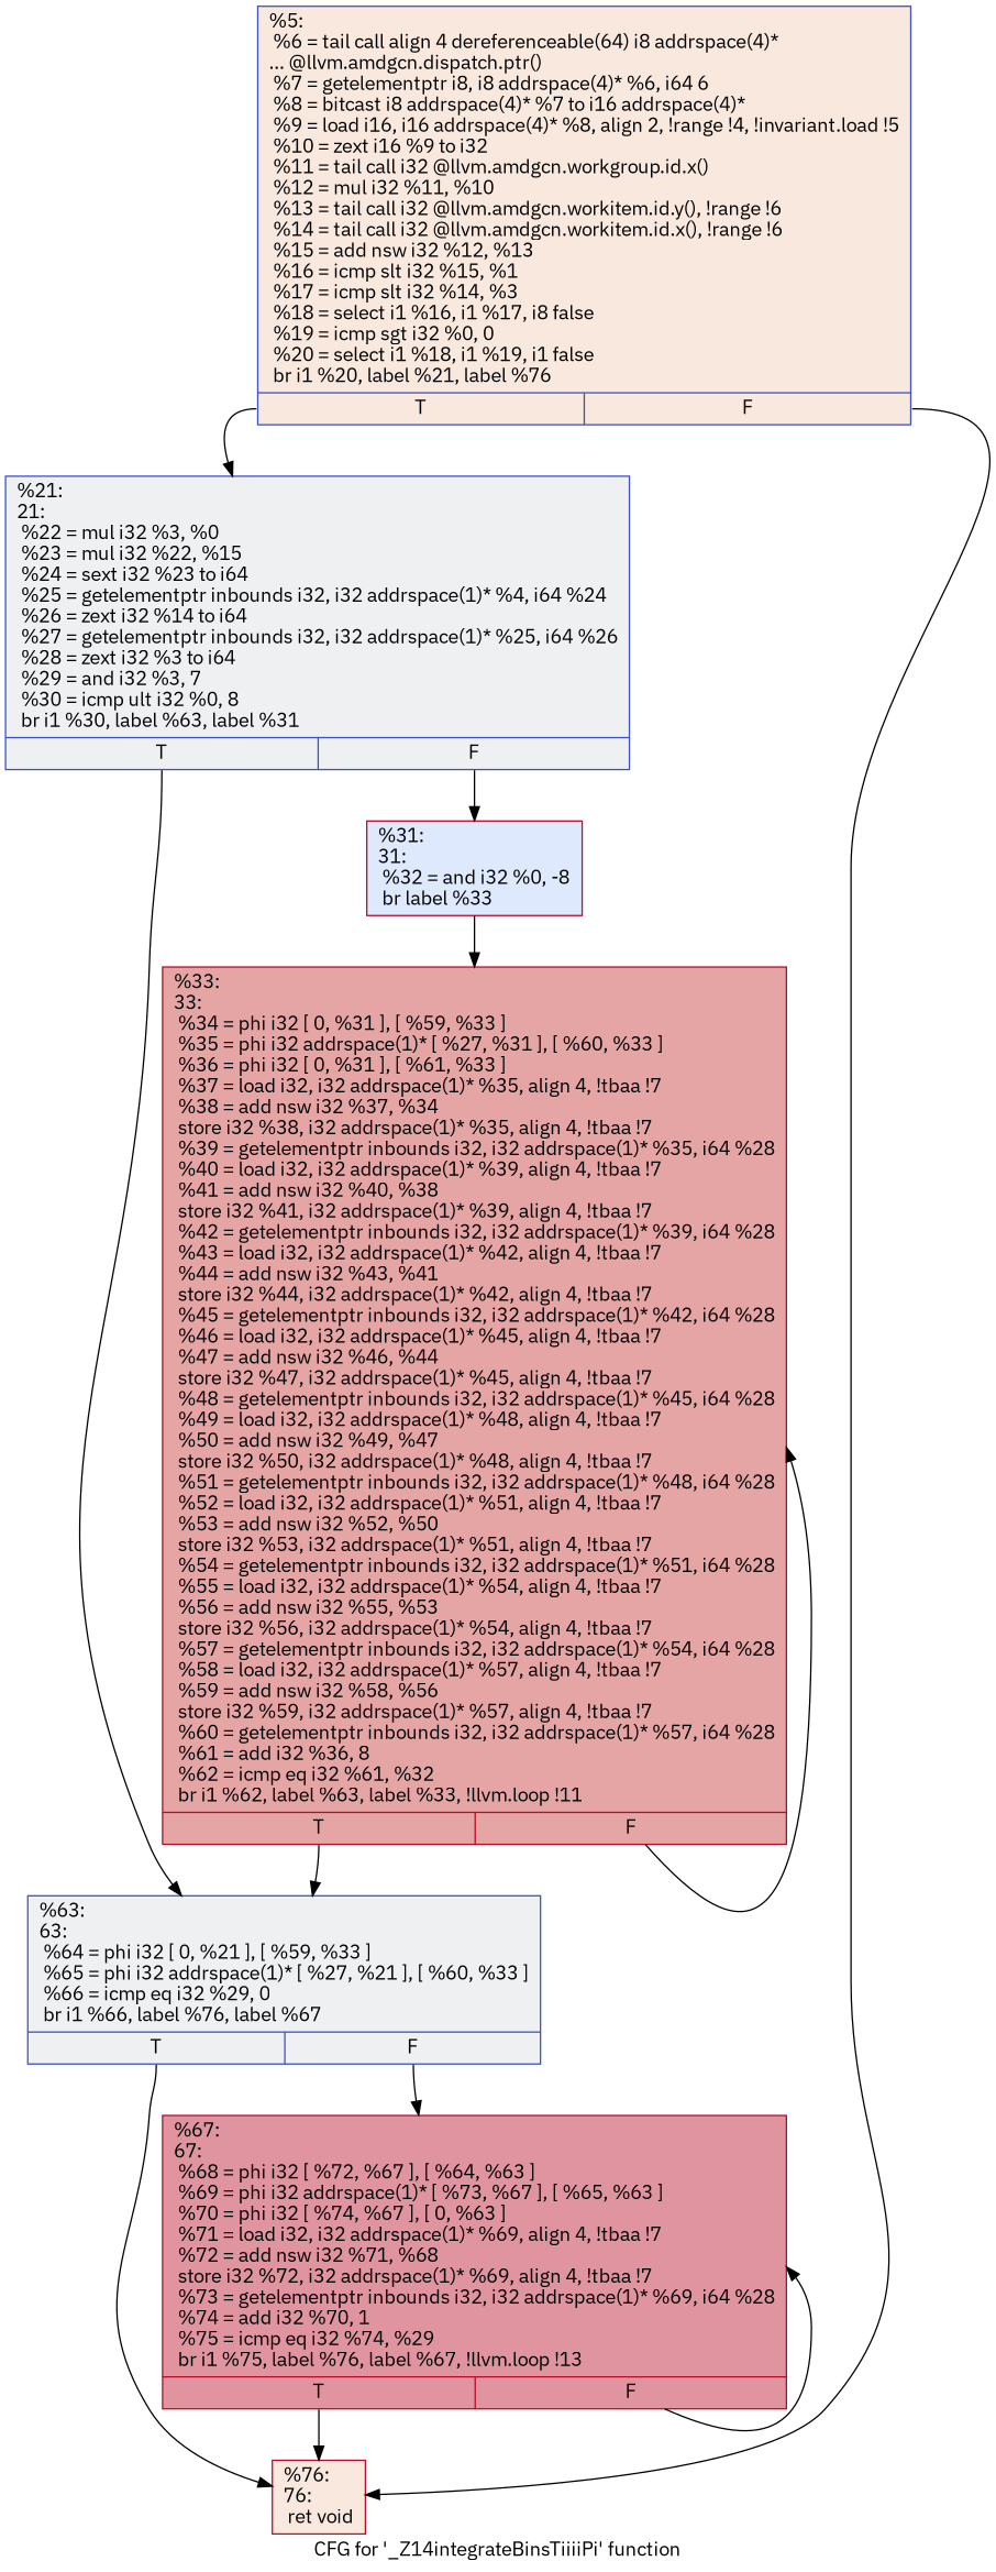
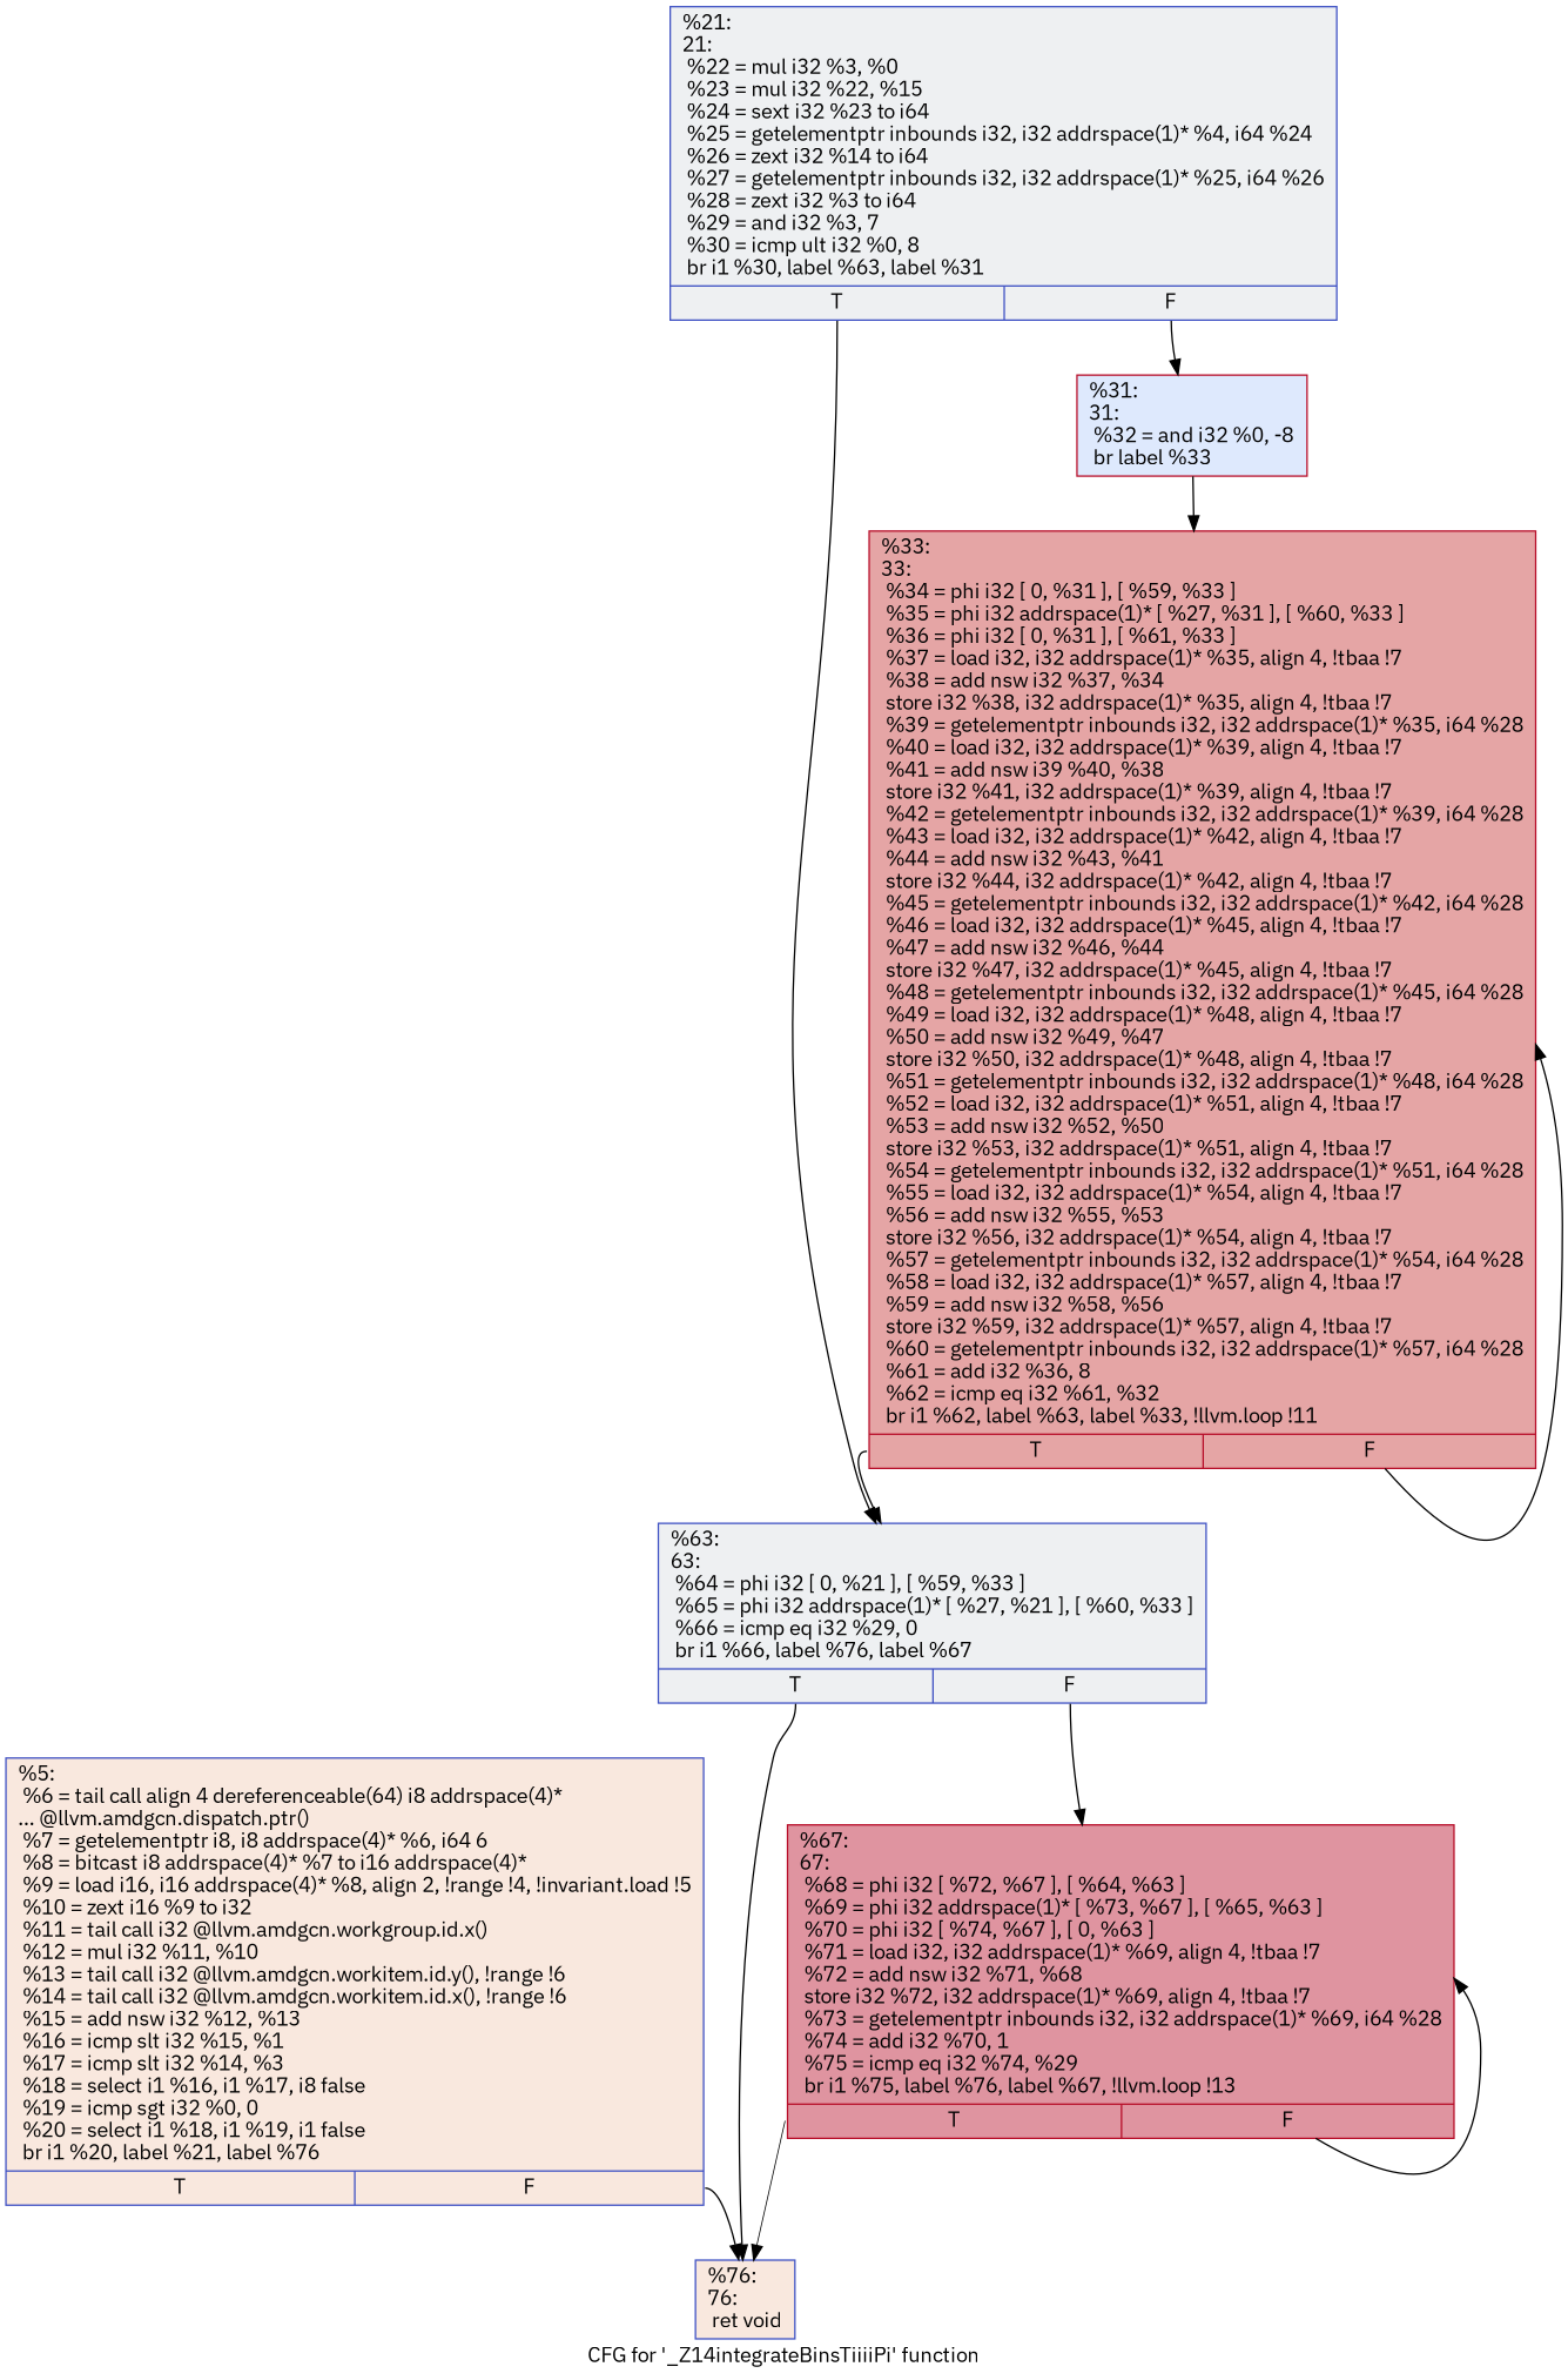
  digraph {
    fontname="IBM Plex Sans"
    label="CFG for '_Z14integrateBinsTiiiiPi' function"
    node [color="#3d50c3ff" fillcolor="#f2cab570" fontname="IBM Plex Sans" shape=record style=filled]
    edge [fontname="IBM Plex Sans" tailport=s0]
    n1 [label="{%5:\l  %6 = tail call align 4 dereferenceable(64) i8 addrspace(4)*\l... @llvm.amdgcn.dispatch.ptr()\l  %7 = getelementptr i8, i8 addrspace(4)* %6, i64 6\l  %8 = bitcast i8 addrspace(4)* %7 to i16 addrspace(4)*\l  %9 = load i16, i16 addrspace(4)* %8, align 2, !range !4, !invariant.load !5\l  %10 = zext i16 %9 to i32\l  %11 = tail call i32 @llvm.amdgcn.workgroup.id.x()\l  %12 = mul i32 %11, %10\l  %13 = tail call i32 @llvm.amdgcn.workitem.id.y(), !range !6\l  %14 = tail call i32 @llvm.amdgcn.workitem.id.x(), !range !6\l  %15 = add nsw i32 %12, %13\l  %16 = icmp slt i32 %15, %1\l  %17 = icmp slt i32 %14, %3\l  %18 = select i1 %16, i1 %17, i8 false\l  %19 = icmp sgt i32 %0, 0\l  %20 = select i1 %18, i1 %19, i1 false\l  br i1 %20, label %21, label %76\l|{<s0>T|<s1>F}}"]
    n2 [fillcolor="#d9dce170" label="{%21:\l21:                                               \l  %22 = mul i32 %3, %0\l  %23 = mul i32 %22, %15\l  %24 = sext i32 %23 to i64\l  %25 = getelementptr inbounds i32, i32 addrspace(1)* %4, i64 %24\l  %26 = zext i32 %14 to i64\l  %27 = getelementptr inbounds i32, i32 addrspace(1)* %25, i64 %26\l  %28 = zext i32 %3 to i64\l  %29 = and i32 %3, 7\l  %30 = icmp ult i32 %0, 8\l  br i1 %30, label %63, label %31\l|{<s0>T|<s1>F}}"]
-   n3 [color="#b70d28ff" label="{%76:\l76:                                               \l  ret void\l}"]
+   n3 [label="{%76:\l76:                                               \l  ret void\l}"]
    n4 [fillcolor="#d9dce170" label="{%63:\l63:                                               \l  %64 = phi i32 [ 0, %21 ], [ %59, %33 ]\l  %65 = phi i32 addrspace(1)* [ %27, %21 ], [ %60, %33 ]\l  %66 = icmp eq i32 %29, 0\l  br i1 %66, label %76, label %67\l|{<s0>T|<s1>F}}"]
    n5 [color="#b70d28ff" fillcolor="#b5cdfa70" label="{%31:\l31:                                               \l  %32 = and i32 %0, -8\l  br label %33\l}"]
    n6 [color="#b70d28ff" fillcolor="#b70d2870" label="{%67:\l67:                                               \l  %68 = phi i32 [ %72, %67 ], [ %64, %63 ]\l  %69 = phi i32 addrspace(1)* [ %73, %67 ], [ %65, %63 ]\l  %70 = phi i32 [ %74, %67 ], [ 0, %63 ]\l  %71 = load i32, i32 addrspace(1)* %69, align 4, !tbaa !7\l  %72 = add nsw i32 %71, %68\l  store i32 %72, i32 addrspace(1)* %69, align 4, !tbaa !7\l  %73 = getelementptr inbounds i32, i32 addrspace(1)* %69, i64 %28\l  %74 = add i32 %70, 1\l  %75 = icmp eq i32 %74, %29\l  br i1 %75, label %76, label %67, !llvm.loop !13\l|{<s0>T|<s1>F}}"]
-   n7 [color="#b70d28ff" fillcolor="#c5333470" label="{%33:\l33:                                               \l  %34 = phi i32 [ 0, %31 ], [ %59, %33 ]\l  %35 = phi i32 addrspace(1)* [ %27, %31 ], [ %60, %33 ]\l  %36 = phi i32 [ 0, %31 ], [ %61, %33 ]\l  %37 = load i32, i32 addrspace(1)* %35, align 4, !tbaa !7\l  %38 = add nsw i32 %37, %34\l  store i32 %38, i32 addrspace(1)* %35, align 4, !tbaa !7\l  %39 = getelementptr inbounds i32, i32 addrspace(1)* %35, i64 %28\l  %40 = load i32, i32 addrspace(1)* %39, align 4, !tbaa !7\l  %41 = add nsw i32 %40, %38\l  store i32 %41, i32 addrspace(1)* %39, align 4, !tbaa !7\l  %42 = getelementptr inbounds i32, i32 addrspace(1)* %39, i64 %28\l  %43 = load i32, i32 addrspace(1)* %42, align 4, !tbaa !7\l  %44 = add nsw i32 %43, %41\l  store i32 %44, i32 addrspace(1)* %42, align 4, !tbaa !7\l  %45 = getelementptr inbounds i32, i32 addrspace(1)* %42, i64 %28\l  %46 = load i32, i32 addrspace(1)* %45, align 4, !tbaa !7\l  %47 = add nsw i32 %46, %44\l  store i32 %47, i32 addrspace(1)* %45, align 4, !tbaa !7\l  %48 = getelementptr inbounds i32, i32 addrspace(1)* %45, i64 %28\l  %49 = load i32, i32 addrspace(1)* %48, align 4, !tbaa !7\l  %50 = add nsw i32 %49, %47\l  store i32 %50, i32 addrspace(1)* %48, align 4, !tbaa !7\l  %51 = getelementptr inbounds i32, i32 addrspace(1)* %48, i64 %28\l  %52 = load i32, i32 addrspace(1)* %51, align 4, !tbaa !7\l  %53 = add nsw i32 %52, %50\l  store i32 %53, i32 addrspace(1)* %51, align 4, !tbaa !7\l  %54 = getelementptr inbounds i32, i32 addrspace(1)* %51, i64 %28\l  %55 = load i32, i32 addrspace(1)* %54, align 4, !tbaa !7\l  %56 = add nsw i32 %55, %53\l  store i32 %56, i32 addrspace(1)* %54, align 4, !tbaa !7\l  %57 = getelementptr inbounds i32, i32 addrspace(1)* %54, i64 %28\l  %58 = load i32, i32 addrspace(1)* %57, align 4, !tbaa !7\l  %59 = add nsw i32 %58, %56\l  store i32 %59, i32 addrspace(1)* %57, align 4, !tbaa !7\l  %60 = getelementptr inbounds i32, i32 addrspace(1)* %57, i64 %28\l  %61 = add i32 %36, 8\l  %62 = icmp eq i32 %61, %32\l  br i1 %62, label %63, label %33, !llvm.loop !11\l|{<s0>T|<s1>F}}"]
-   n1 -> n2
+   n7 [color="#b70d28ff" fillcolor="#c5333470" label="{%33:\l33:                                               \l  %34 = phi i32 [ 0, %31 ], [ %59, %33 ]\l  %35 = phi i32 addrspace(1)* [ %27, %31 ], [ %60, %33 ]\l  %36 = phi i32 [ 0, %31 ], [ %61, %33 ]\l  %37 = load i32, i32 addrspace(1)* %35, align 4, !tbaa !7\l  %38 = add nsw i32 %37, %34\l  store i32 %38, i32 addrspace(1)* %35, align 4, !tbaa !7\l  %39 = getelementptr inbounds i32, i32 addrspace(1)* %35, i64 %28\l  %40 = load i32, i32 addrspace(1)* %39, align 4, !tbaa !7\l  %41 = add nsw i39 %40, %38\l  store i32 %41, i32 addrspace(1)* %39, align 4, !tbaa !7\l  %42 = getelementptr inbounds i32, i32 addrspace(1)* %39, i64 %28\l  %43 = load i32, i32 addrspace(1)* %42, align 4, !tbaa !7\l  %44 = add nsw i32 %43, %41\l  store i32 %44, i32 addrspace(1)* %42, align 4, !tbaa !7\l  %45 = getelementptr inbounds i32, i32 addrspace(1)* %42, i64 %28\l  %46 = load i32, i32 addrspace(1)* %45, align 4, !tbaa !7\l  %47 = add nsw i32 %46, %44\l  store i32 %47, i32 addrspace(1)* %45, align 4, !tbaa !7\l  %48 = getelementptr inbounds i32, i32 addrspace(1)* %45, i64 %28\l  %49 = load i32, i32 addrspace(1)* %48, align 4, !tbaa !7\l  %50 = add nsw i32 %49, %47\l  store i32 %50, i32 addrspace(1)* %48, align 4, !tbaa !7\l  %51 = getelementptr inbounds i32, i32 addrspace(1)* %48, i64 %28\l  %52 = load i32, i32 addrspace(1)* %51, align 4, !tbaa !7\l  %53 = add nsw i32 %52, %50\l  store i32 %53, i32 addrspace(1)* %51, align 4, !tbaa !7\l  %54 = getelementptr inbounds i32, i32 addrspace(1)* %51, i64 %28\l  %55 = load i32, i32 addrspace(1)* %54, align 4, !tbaa !7\l  %56 = add nsw i32 %55, %53\l  store i32 %56, i32 addrspace(1)* %54, align 4, !tbaa !7\l  %57 = getelementptr inbounds i32, i32 addrspace(1)* %54, i64 %28\l  %58 = load i32, i32 addrspace(1)* %57, align 4, !tbaa !7\l  %59 = add nsw i32 %58, %56\l  store i32 %59, i32 addrspace(1)* %57, align 4, !tbaa !7\l  %60 = getelementptr inbounds i32, i32 addrspace(1)* %57, i64 %28\l  %61 = add i32 %36, 8\l  %62 = icmp eq i32 %61, %32\l  br i1 %62, label %63, label %33, !llvm.loop !11\l|{<s0>T|<s1>F}}"]
    n1 -> n3 [tailport=s1]
    n2 -> n4
    n2 -> n5 [tailport=s1]
    n4 -> n3
    n4 -> n6 [tailport=s1]
    n5 -> n7
    n6 -> n3
    n6 -> n6 [tailport=s1]
    n7 -> n4
    n7 -> n7 [tailport=s1]
  }
